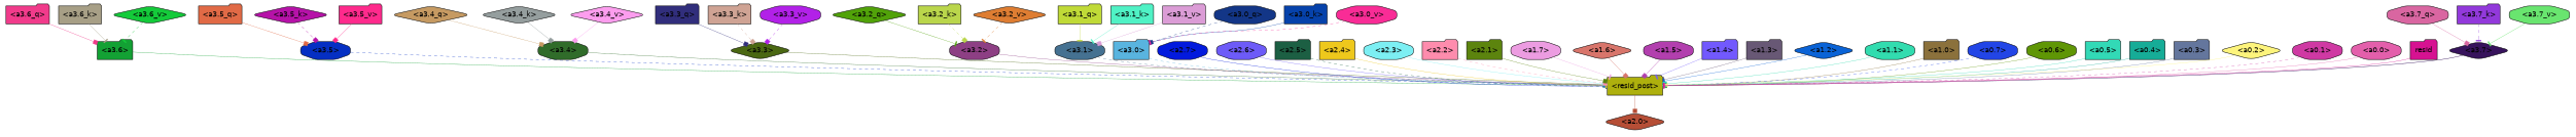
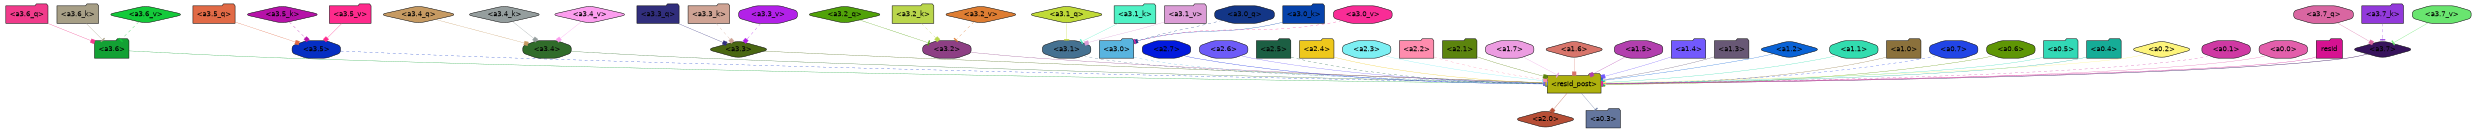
  strict digraph {
    splines=true
    node [color=black fontname=Helvetica shape=folder style="filled, rounded"]
    edge [arrowhead=box penwidth=0.6 style=solid]
    "<a3.7>" [fillcolor="#37135c" shape=diamond]
    "<resid_post>" [fillcolor="#aeb00d"]
    "<a2.0>" [fillcolor="#b64e36" shape=diamond]
    "<a3.6>" [fillcolor="#13a134"]
    "<a3.5>" [fillcolor="#052fc3" shape=octagon]
    "<a3.4>" [fillcolor="#306c2a" shape=octagon]
    "<a3.3>" [fillcolor="#4a6712" shape=diamond]
    "<a3.2>" [fillcolor="#8d3f84" shape=octagon]
    "<a3.1>" [fillcolor="#457191" shape=octagon]
    "<a3.0>" [fillcolor="#59b4df"]
    "<a2.7>" [fillcolor="#021add" shape=octagon]
    "<a2.6>" [fillcolor="#6d5bf8" shape=octagon]
    "<a2.5>" [fillcolor="#1c5f43"]
    "<a2.4>" [fillcolor="#eec81c"]
    "<a2.3>" [fillcolor="#7ceff3" shape=octagon]
    "<a2.2>" [fillcolor="#fe8cad"]
    "<a2.1>" [fillcolor="#5c840e"]
    "<a1.7>" [fillcolor="#ec9ce1" shape=octagon]
    "<a1.6>" [fillcolor="#d8756b" shape=diamond]
    "<a1.5>" [fillcolor="#b23fae" shape=octagon]
    "<a1.4>" [fillcolor="#7259fd"]
    "<a1.3>" [fillcolor="#685875"]
    "<a1.2>" [fillcolor="#0a63d6" shape=diamond]
    "<a1.1>" [fillcolor="#32dcaf" shape=octagon]
    "<a1.0>" [fillcolor="#8b713c"]
    "<a0.7>" [fillcolor="#2245e6" shape=octagon]
    "<a0.6>" [fillcolor="#5f9605" shape=octagon]
    "<a0.5>" [fillcolor="#32d9b6"]
    "<a0.4>" [fillcolor="#16ac97"]
    "<a0.3>" [fillcolor="#64769d"]
    "<a0.2>" [fillcolor="#fdf47c" shape=diamond]
    "<a0.1>" [fillcolor="#cf39a3" shape=octagon]
    "<a0.0>" [fillcolor="#e35fab" shape=octagon]
    n34 [fillcolor="#d61291" label=resid]
    "<a3.7_q>" [fillcolor="#d966a1" shape=octagon]
    "<a3.6_q>" [fillcolor="#f13b8b"]
    "<a3.5_q>" [fillcolor="#e16a46"]
    "<a3.4_q>" [fillcolor="#c69a62" shape=diamond]
    "<a3.3_q>" [fillcolor="#312e7c"]
    "<a3.2_q>" [fillcolor="#51a209" shape=diamond]
-   "<a3.1_q>" [fillcolor="#c0da37"]
+   "<a3.1_q>" [fillcolor="#c0da37" shape=diamond]
    "<a3.0_q>" [fillcolor="#133687" shape=octagon]
    "<a3.7_k>" [fillcolor="#9239db"]
    "<a3.6_k>" [fillcolor="#a79f86"]
    "<a3.5_k>" [fillcolor="#b612a8" shape=diamond]
    "<a3.4_k>" [fillcolor="#959e9e" shape=diamond]
    "<a3.3_k>" [fillcolor="#cfa394"]
    "<a3.2_k>" [fillcolor="#bad64b"]
    "<a3.1_k>" [fillcolor="#4ff2c5"]
    "<a3.0_k>" [fillcolor="#0642ab"]
    "<a3.7_v>" [fillcolor="#69e56f" shape=octagon]
    "<a3.6_v>" [fillcolor="#14ca3a" shape=diamond]
    "<a3.5_v>" [fillcolor="#ff2a8c"]
    "<a3.4_v>" [fillcolor="#fc9dee" shape=diamond]
    "<a3.3_v>" [fillcolor="#b221e8" shape=octagon]
    "<a3.2_v>" [fillcolor="#de7d32" shape=diamond]
    "<a3.1_v>" [fillcolor="#db9cd6"]
    "<a3.0_v>" [fillcolor="#f92c96" shape=octagon]
    "<a3.7>" -> "<resid_post>" [arrowhead=tee color="#37135c" penwidth=0.8263697922229767 style=bold]
    "<resid_post>" -> "<a2.0>" [color="#b64e36" style=bold]
    "<a3.6>" -> "<resid_post>" [color="#13a134"]
    "<a3.5>" -> "<resid_post>" [arrowhead=tee color="#052fc3" style=dashed]
    "<a3.4>" -> "<resid_post>" [color="#306c2a" style=bold]
    "<a3.3>" -> "<resid_post>" [arrowhead=tee color="#4a6712" style=bold]
    "<a3.2>" -> "<resid_post>" [color="#8d3f84"]
    "<a3.1>" -> "<resid_post>" [arrowhead=tee color="#457191" style=dashed]
    "<a3.0>" -> "<resid_post>" [color="#59b4df" style=dashed]
    "<a2.7>" -> "<resid_post>" [arrowhead=tee color="#021add" style=bold]
-   "<a2.6>" -> "<resid_post>" [arrowhead=tee color="#6d5bf8"]
+   "<a2.6>" -> "<resid_post>" [color="#6d5bf8"]
    "<a2.5>" -> "<resid_post>" [arrowhead=tee color="#1c5f43" style=dashed]
    "<a2.4>" -> "<resid_post>" [arrowhead=tee color="#eec81c"]
    "<a2.3>" -> "<resid_post>" [color="#7ceff3" arrowhead="" style=""]
    "<a2.2>" -> "<resid_post>" [color="#fe8cad" style=dashed]
    "<a2.1>" -> "<resid_post>" [color="#5c840e"]
    "<a1.7>" -> "<resid_post>" [arrowhead=tee color="#ec9ce1"]
    "<a1.6>" -> "<resid_post>" [color="#d8756b" style=bold]
    "<a1.5>" -> "<resid_post>" [color="#b23fae"]
-   "<a1.4>" -> "<resid_post>" [arrowhead=tee color="#7259fd"]
+   "<a1.4>" -> "<resid_post>" [color="#7259fd"]
    "<a1.3>" -> "<resid_post>" [arrowhead=tee color="#685875" style=bold]
    "<a1.2>" -> "<resid_post>" [arrowhead=tee color="#0a63d6"]
    "<a1.1>" -> "<resid_post>" [color="#32dcaf" style=bold]
    "<a1.0>" -> "<resid_post>" [color="#8b713c"]
    "<a0.7>" -> "<resid_post>" [arrowhead=tee color="#2245e6" style=dashed]
    "<a0.6>" -> "<resid_post>" [color="#5f9605" style=bold]
    "<a0.5>" -> "<resid_post>" [arrowhead=tee color="#32d9b6"]
    "<a0.4>" -> "<resid_post>" [color="#16ac97"]
-   "<a0.3>" -> "<resid_post>" [arrowhead=tee color="#64769d"]
+   "<resid_post>" -> "<a0.3>" [arrowhead=tee color="#64769d"]
    "<a0.2>" -> "<resid_post>" [color="#fdf47c" arrowhead="" style=""]
    "<a0.1>" -> "<resid_post>" [arrowhead=tee color="#cf39a3" style=dashed]
    "<a0.0>" -> "<resid_post>" [arrowhead=tee color="#e35fab"]
    n34 -> "<resid_post>" [arrowhead=tee color="#d61291"]
    "<a3.7_q>" -> "<a3.7>" [color="#d966a1"]
    "<a3.6_q>" -> "<a3.6>" [color="#f13b8b"]
    "<a3.5_q>" -> "<a3.5>" [color="#e16a46"]
    "<a3.4_q>" -> "<a3.4>" [color="#c69a62" style=bold]
    "<a3.3_q>" -> "<a3.3>" [color="#312e7c"]
    "<a3.2_q>" -> "<a3.2>" [arrowhead=tee color="#51a209" style=bold]
    "<a3.1_q>" -> "<a3.1>" [arrowhead=tee color="#c0da37" style=bold]
    "<a3.0_q>" -> "<a3.0>" [color="#133687" style=dashed]
    "<a3.7_k>" -> "<a3.7>" [arrowhead=tee color="#9239db" style=dashed]
    "<a3.6_k>" -> "<a3.6>" [arrowhead=tee color="#a79f86"]
    "<a3.5_k>" -> "<a3.5>" [color="#b612a8" style=dashed]
    "<a3.4_k>" -> "<a3.4>" [color="#959e9e"]
    "<a3.3_k>" -> "<a3.3>" [color="#cfa394" style=dashed]
    "<a3.2_k>" -> "<a3.2>" [color="#bad64b" style=dashed]
    "<a3.1_k>" -> "<a3.1>" [arrowhead=tee color="#4ff2c5"]
    "<a3.0_k>" -> "<a3.0>" [arrowhead=tee color="#0642ab" style=bold]
    "<a3.7_v>" -> "<a3.7>" [arrowhead=tee color="#69e56f" penwidth=0.6738671064376831 style=bold]
    "<a3.6_v>" -> "<a3.6>" [arrowhead=tee color="#14ca3a" style=dashed]
    "<a3.5_v>" -> "<a3.5>" [color="#ff2a8c" style=bold]
    "<a3.4_v>" -> "<a3.4>" [color="#fc9dee"]
    "<a3.3_v>" -> "<a3.3>" [color="#b221e8" style=dashed]
    "<a3.2_v>" -> "<a3.2>" [arrowhead=tee color="#de7d32" style=dashed]
    "<a3.1_v>" -> "<a3.1>" [color="#db9cd6"]
    "<a3.0_v>" -> "<a3.0>" [arrowhead=tee color="#f92c96" style=dashed]
  }
